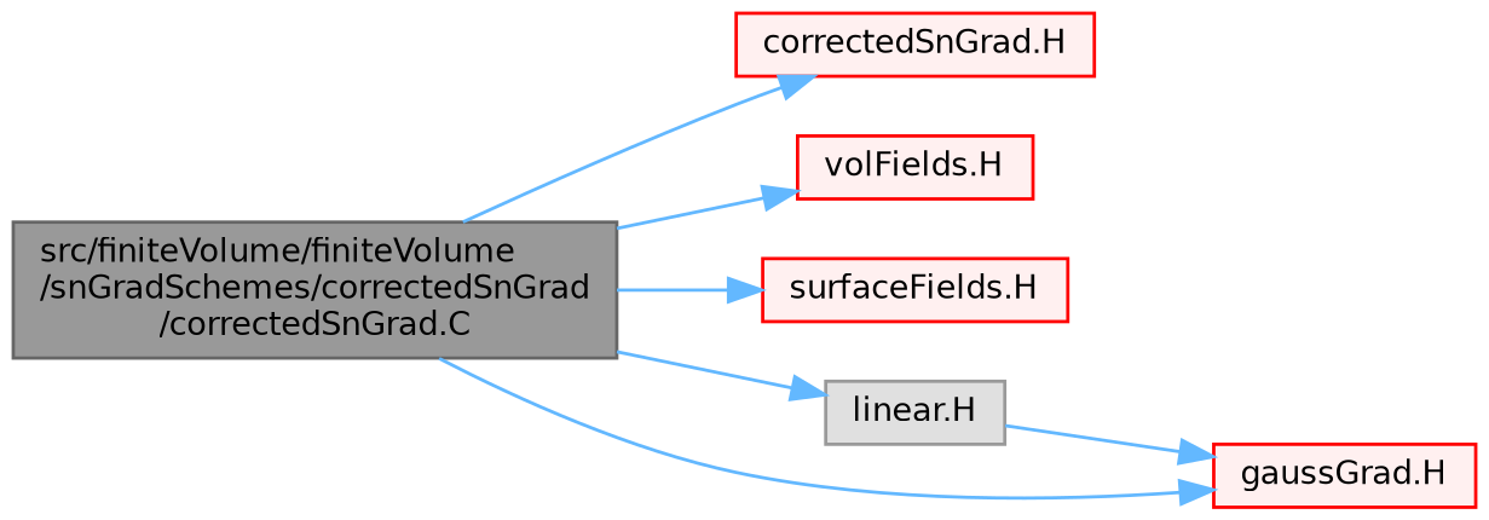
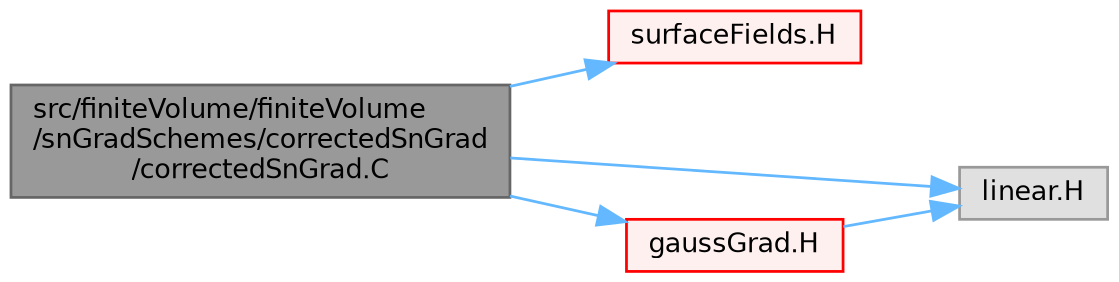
  digraph {
    rankdir=LR
    node [color=red fillcolor="#FFF0F0" fontname=Helvetica fontsize=10 shape=box style=filled]
    edge [color=steelblue1 fontname=Helvetica fontsize=10 labelfontname=Helvetica labelfontsize=10 style=solid]
    n1 [color=gray40 fillcolor=grey60 fontcolor=black height=0.2 label="src/finiteVolume/finiteVolume\l/snGradSchemes/correctedSnGrad\l/correctedSnGrad.C" width=0.4]
-   n2 [height=0.2 label="correctedSnGrad.H" width=0.4]
-   n3 [height=0.2 label="volFields.H" width=0.4]
    n4 [height=0.2 label="surfaceFields.H" width=0.4]
    n5 [color=grey60 fillcolor="#E0E0E0" height=0.2 label="linear.H" width=0.4]
    n6 [height=0.2 label="gaussGrad.H" width=0.4]
-   n1 -> n2
-   n1 -> n3
    n1 -> n4
    n1 -> n5
    n1 -> n6
-   n5 -> n6
+   n6 -> n5
  }
